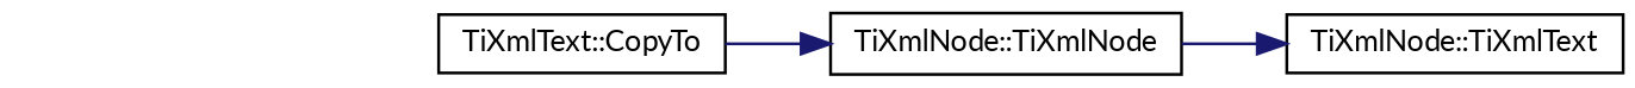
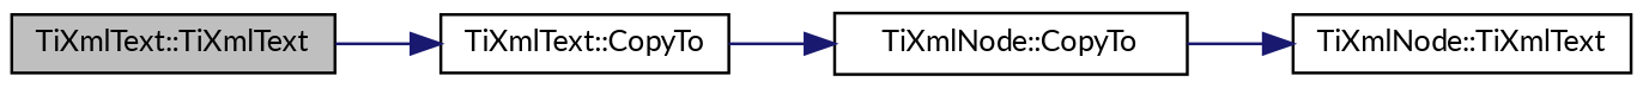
  digraph {
    fontname=Lato
    rankdir=LR
    node [color=black fillcolor=white fontname=Lato fontsize=10 shape=record style=filled]
    edge [color=midnightblue fontname=Lato fontsize=10 labelfontname=Helvetica labelfontsize=10 style=solid]
+   n1 [fillcolor=grey75 fontcolor=black height=0.2 label="TiXmlText::TiXmlText" width=0.4]
    n2 [height=0.2 label="TiXmlText::CopyTo" width=0.4]
-   n3 [height=0.2 label="TiXmlNode::TiXmlNode" width=0.4]
+   n3 [height=0.2 label="TiXmlNode::CopyTo" width=0.4]
    n4 [height=0.2 label="TiXmlNode::TiXmlText" width=0.4]
+   n1 -> n2
    n2 -> n3
    n3 -> n4
  }
